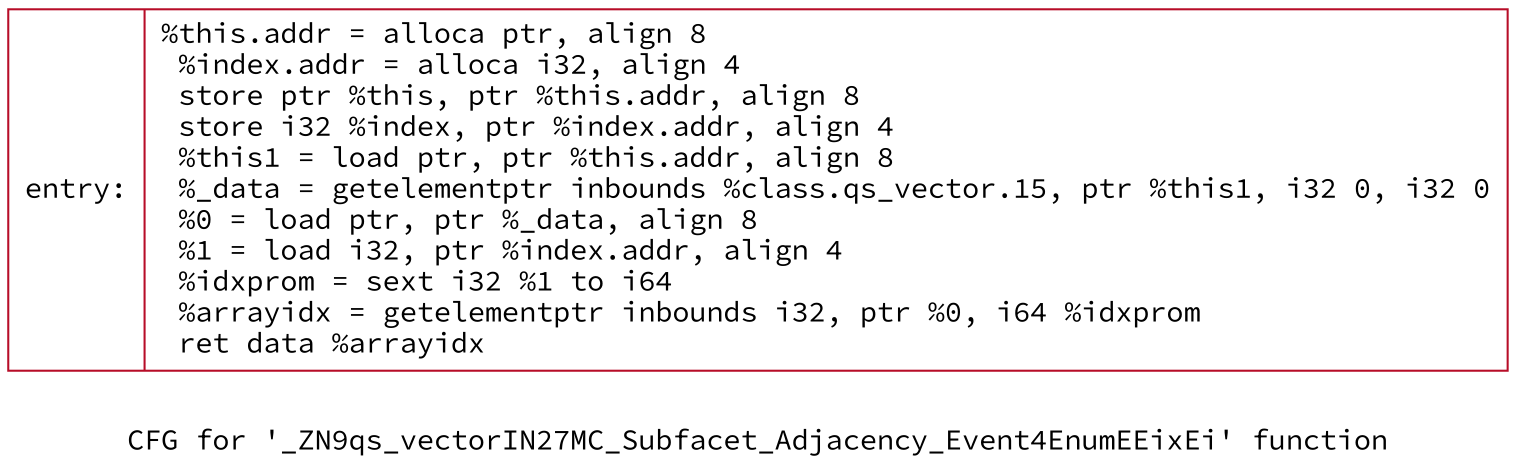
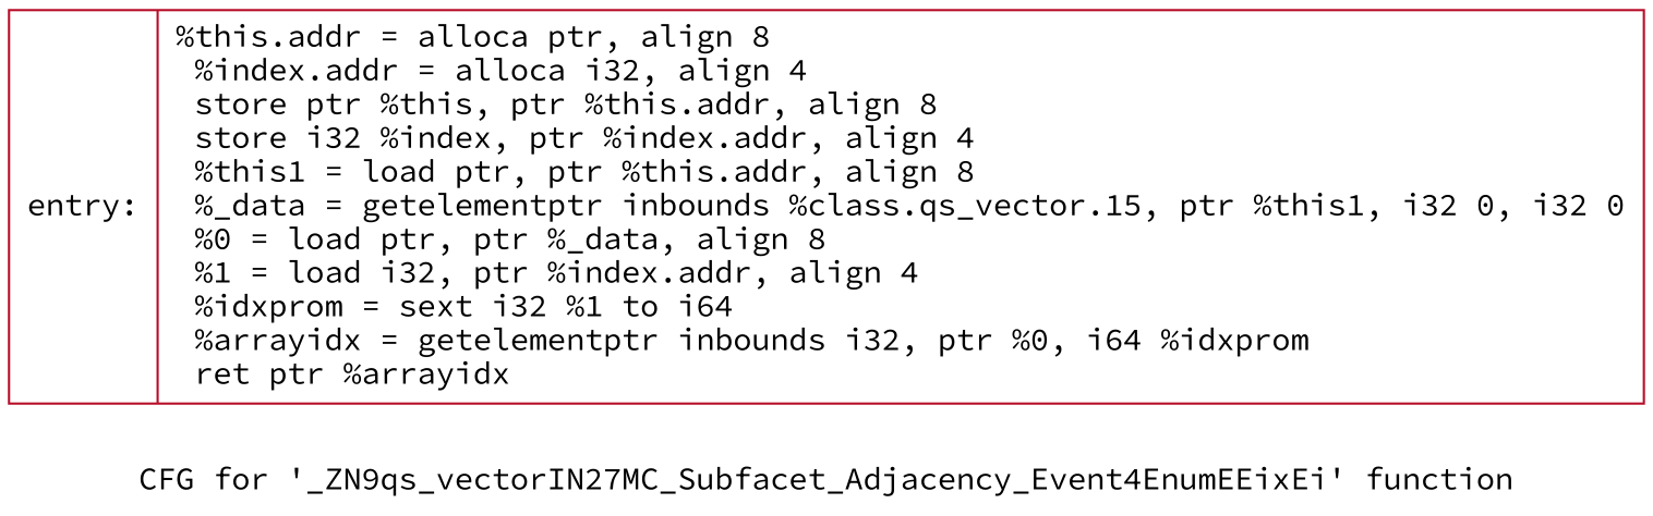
  digraph {
    label="CFG for '_ZN9qs_vectorIN27MC_Subfacet_Adjacency_Event4EnumEEixEi' function"
    rankdir=LR
    fontname="Source Code Pro"
-   n1 [color="#b70d28ff" fillcolor=white fontname="Source Code Pro" label="{entry:\l|  %this.addr = alloca ptr, align 8\l  %index.addr = alloca i32, align 4\l  store ptr %this, ptr %this.addr, align 8\l  store i32 %index, ptr %index.addr, align 4\l  %this1 = load ptr, ptr %this.addr, align 8\l  %_data = getelementptr inbounds %class.qs_vector.15, ptr %this1, i32 0, i32 0\l  %0 = load ptr, ptr %_data, align 8\l  %1 = load i32, ptr %index.addr, align 4\l  %idxprom = sext i32 %1 to i64\l  %arrayidx = getelementptr inbounds i32, ptr %0, i64 %idxprom\l  ret data %arrayidx\l}" shape=record style=filled]
+   n1 [color="#b70d28ff" fillcolor=white fontname="Source Code Pro" label="{entry:\l|  %this.addr = alloca ptr, align 8\l  %index.addr = alloca i32, align 4\l  store ptr %this, ptr %this.addr, align 8\l  store i32 %index, ptr %index.addr, align 4\l  %this1 = load ptr, ptr %this.addr, align 8\l  %_data = getelementptr inbounds %class.qs_vector.15, ptr %this1, i32 0, i32 0\l  %0 = load ptr, ptr %_data, align 8\l  %1 = load i32, ptr %index.addr, align 4\l  %idxprom = sext i32 %1 to i64\l  %arrayidx = getelementptr inbounds i32, ptr %0, i64 %idxprom\l  ret ptr %arrayidx\l}" shape=record style=filled]
  }
